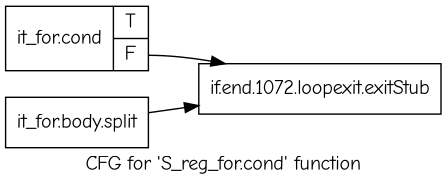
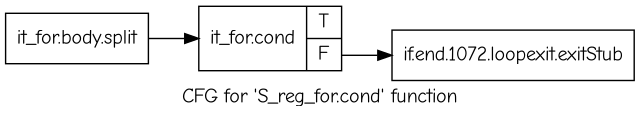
  digraph {
    fontname="Comic Neue"
    label="CFG for 'S_reg_for.cond' function"
    rankdir=LR
    node [fontname="Comic Neue" shape=record]
    edge [fontname="Comic Neue"]
    n1 [label="{it_for.cond|{<s0>T|<s1>F}}"]
    n2 [label="{if.end.1072.loopexit.exitStub}"]
    n3 [label="{it_for.body.split}"]
    n1 -> n2 [tailport=s1]
-   n3 -> n2
+   n3 -> n1
  }
